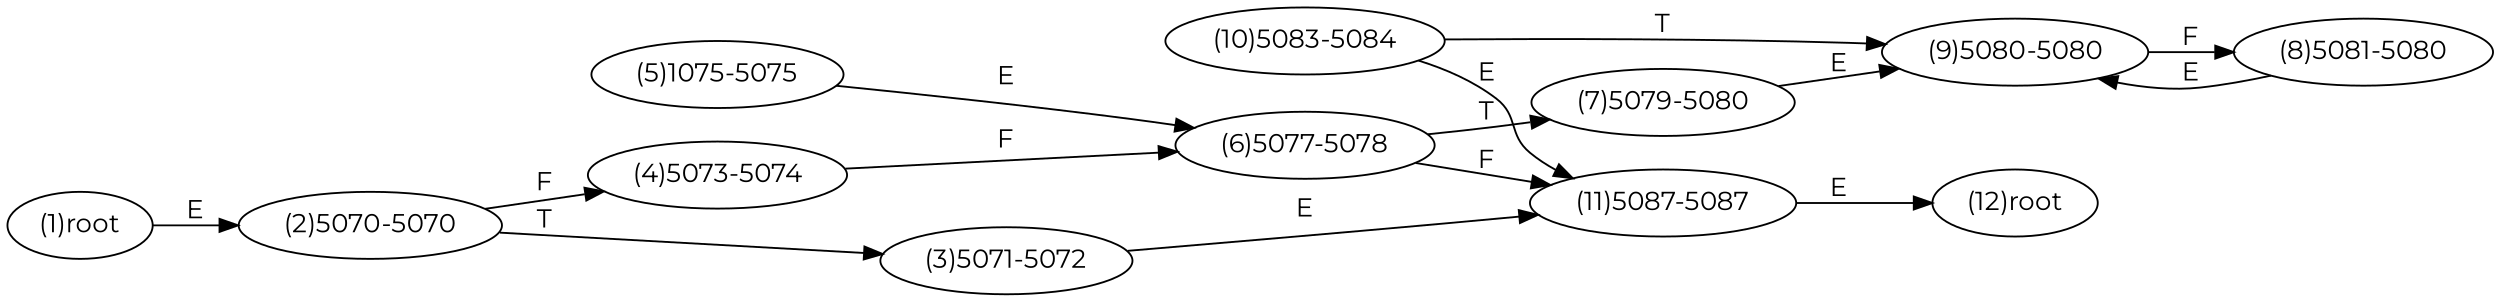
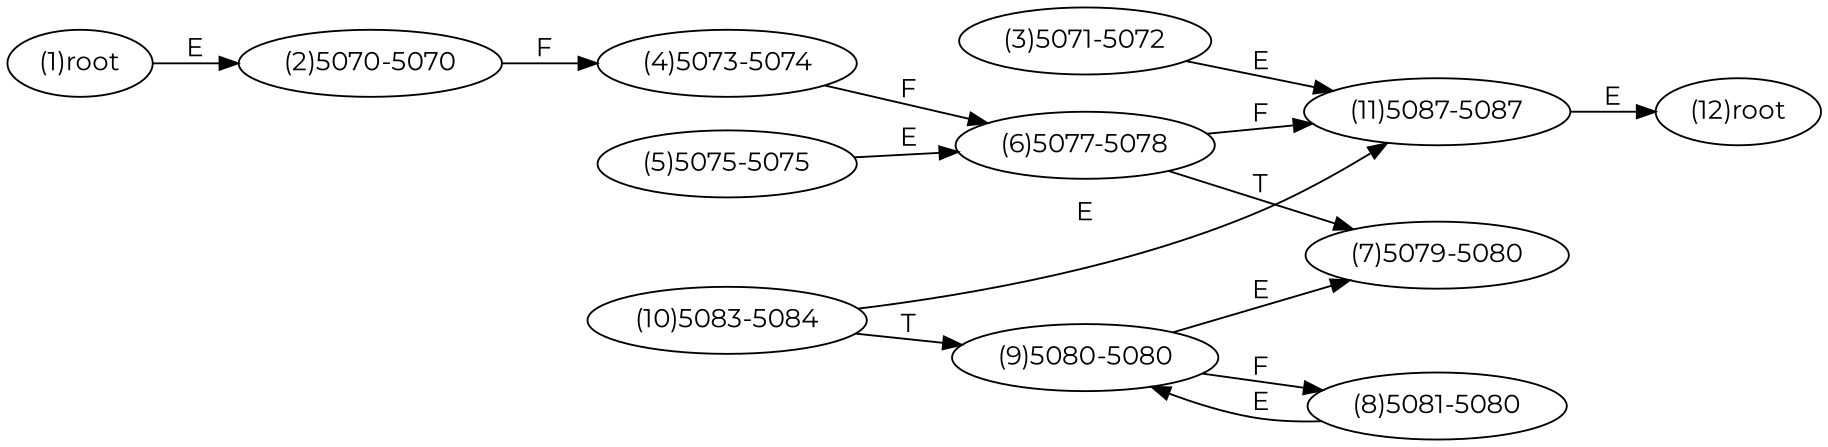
  digraph {
    fontname=Montserrat
    rankdir=LR
    node [fontname=Montserrat]
    edge [fontname=Montserrat]
    n1 [label="(1)root"]
    n2 [label="(2)5070-5070"]
    n3 [label="(3)5071-5072"]
    n4 [label="(4)5073-5074"]
    n5 [label="(11)5087-5087"]
    n6 [label="(6)5077-5078"]
    n7 [label="(12)root"]
-   n8 [label="(5)1075-5075"]
+   n8 [label="(5)5075-5075"]
    n9 [label="(7)5079-5080"]
    n10 [label="(9)5080-5080"]
    n11 [label="(8)5081-5080"]
    n12 [label="(10)5083-5084"]
    n1 -> n2 [label=E]
-   n2 -> n3 [label=T]
    n2 -> n4 [label=F]
    n3 -> n5 [label=E]
    n4 -> n6 [label=F]
    n5 -> n7 [label=E]
    n6 -> n5 [label=F]
    n6 -> n9 [label=T]
    n8 -> n6 [label=E]
-   n9 -> n10 [label=E]
+   n10 -> n9 [label=E]
    n10 -> n11 [label=F]
    n11 -> n10 [label=E]
    n12 -> n5 [label=E]
    n12 -> n10 [label=T]
  }
